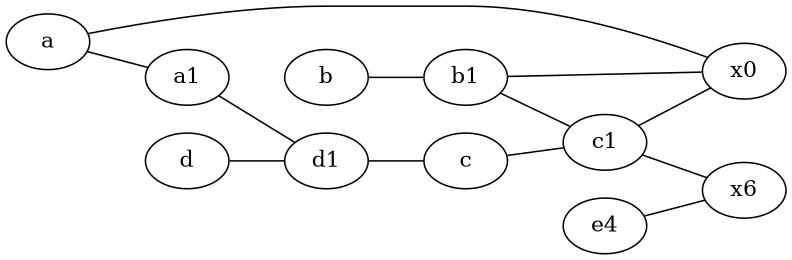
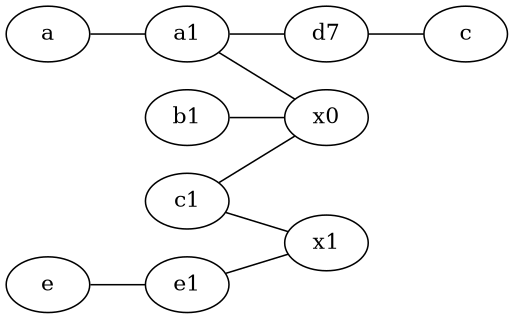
  graph {
    rankdir=LR
    node [labelfontsize=50]
    a1
-   d1
+   d1 [label=d7]
    x0
    b1
    c1
    c
    a
-   x1 [label=x6]
-   b
-   e1 [label=e4]
-   d
+   x1
+   e1
+   e
    a1 -- d1
-   a -- x0
+   a1 -- x0
    d1 -- c
    b1 -- x0
-   b1 -- c1
    c1 -- x0
    c1 -- x1
-   c -- c1
    a -- a1
-   b -- b1
    e1 -- x1
-   d -- d1
+   e -- e1
  }
